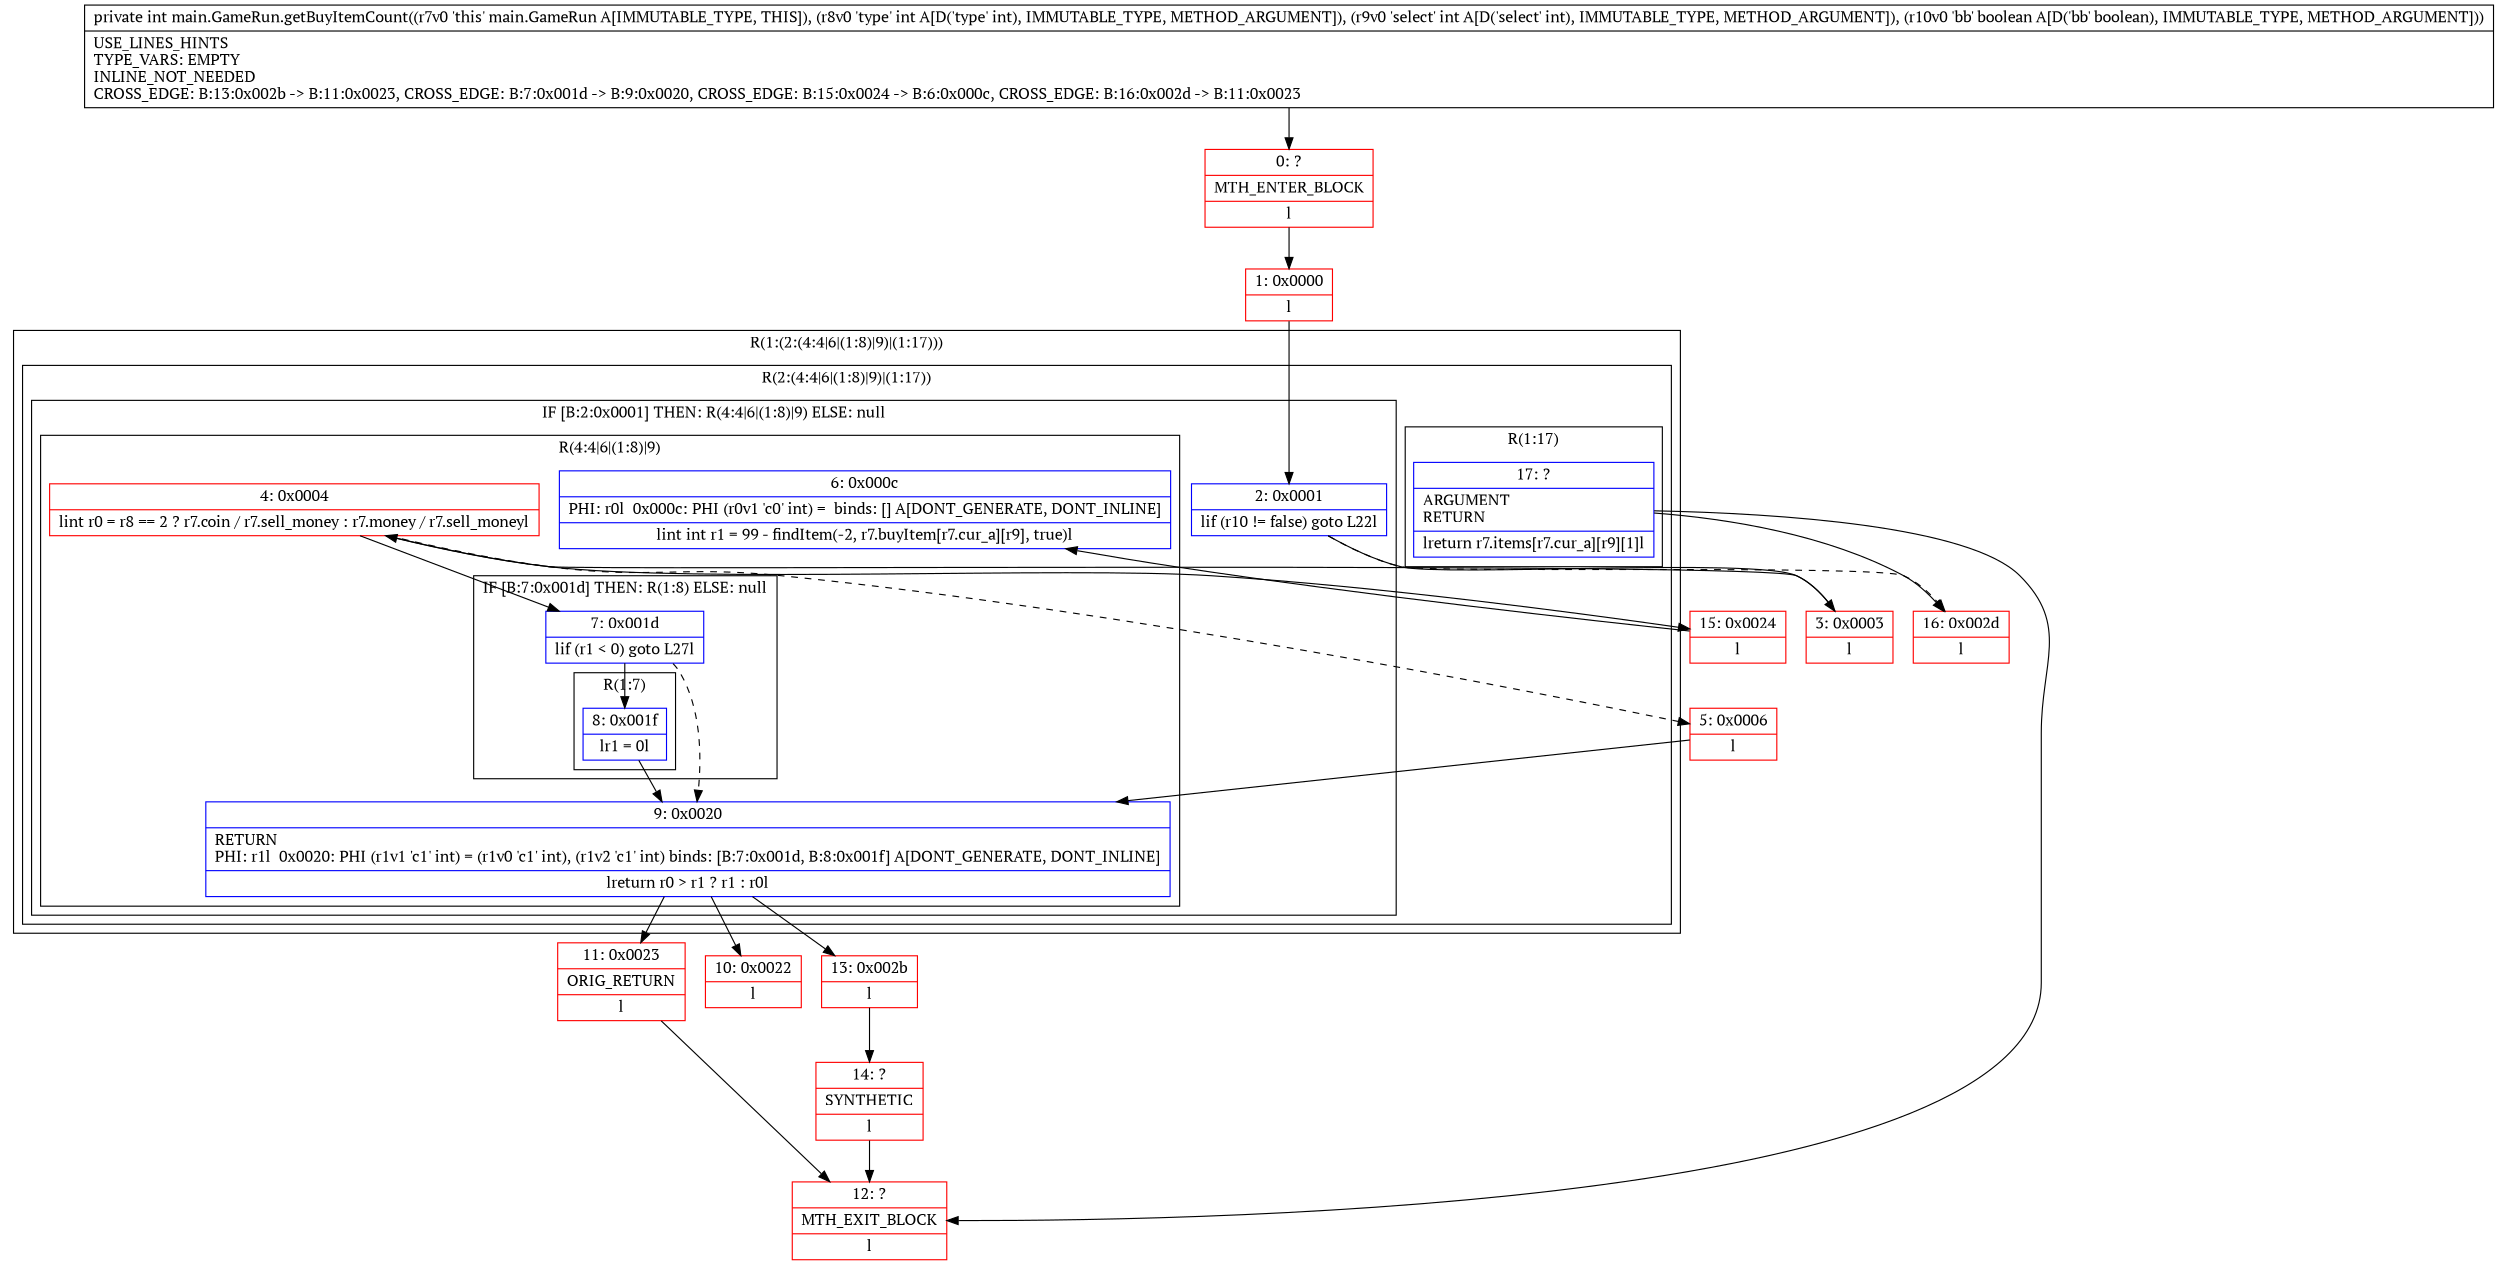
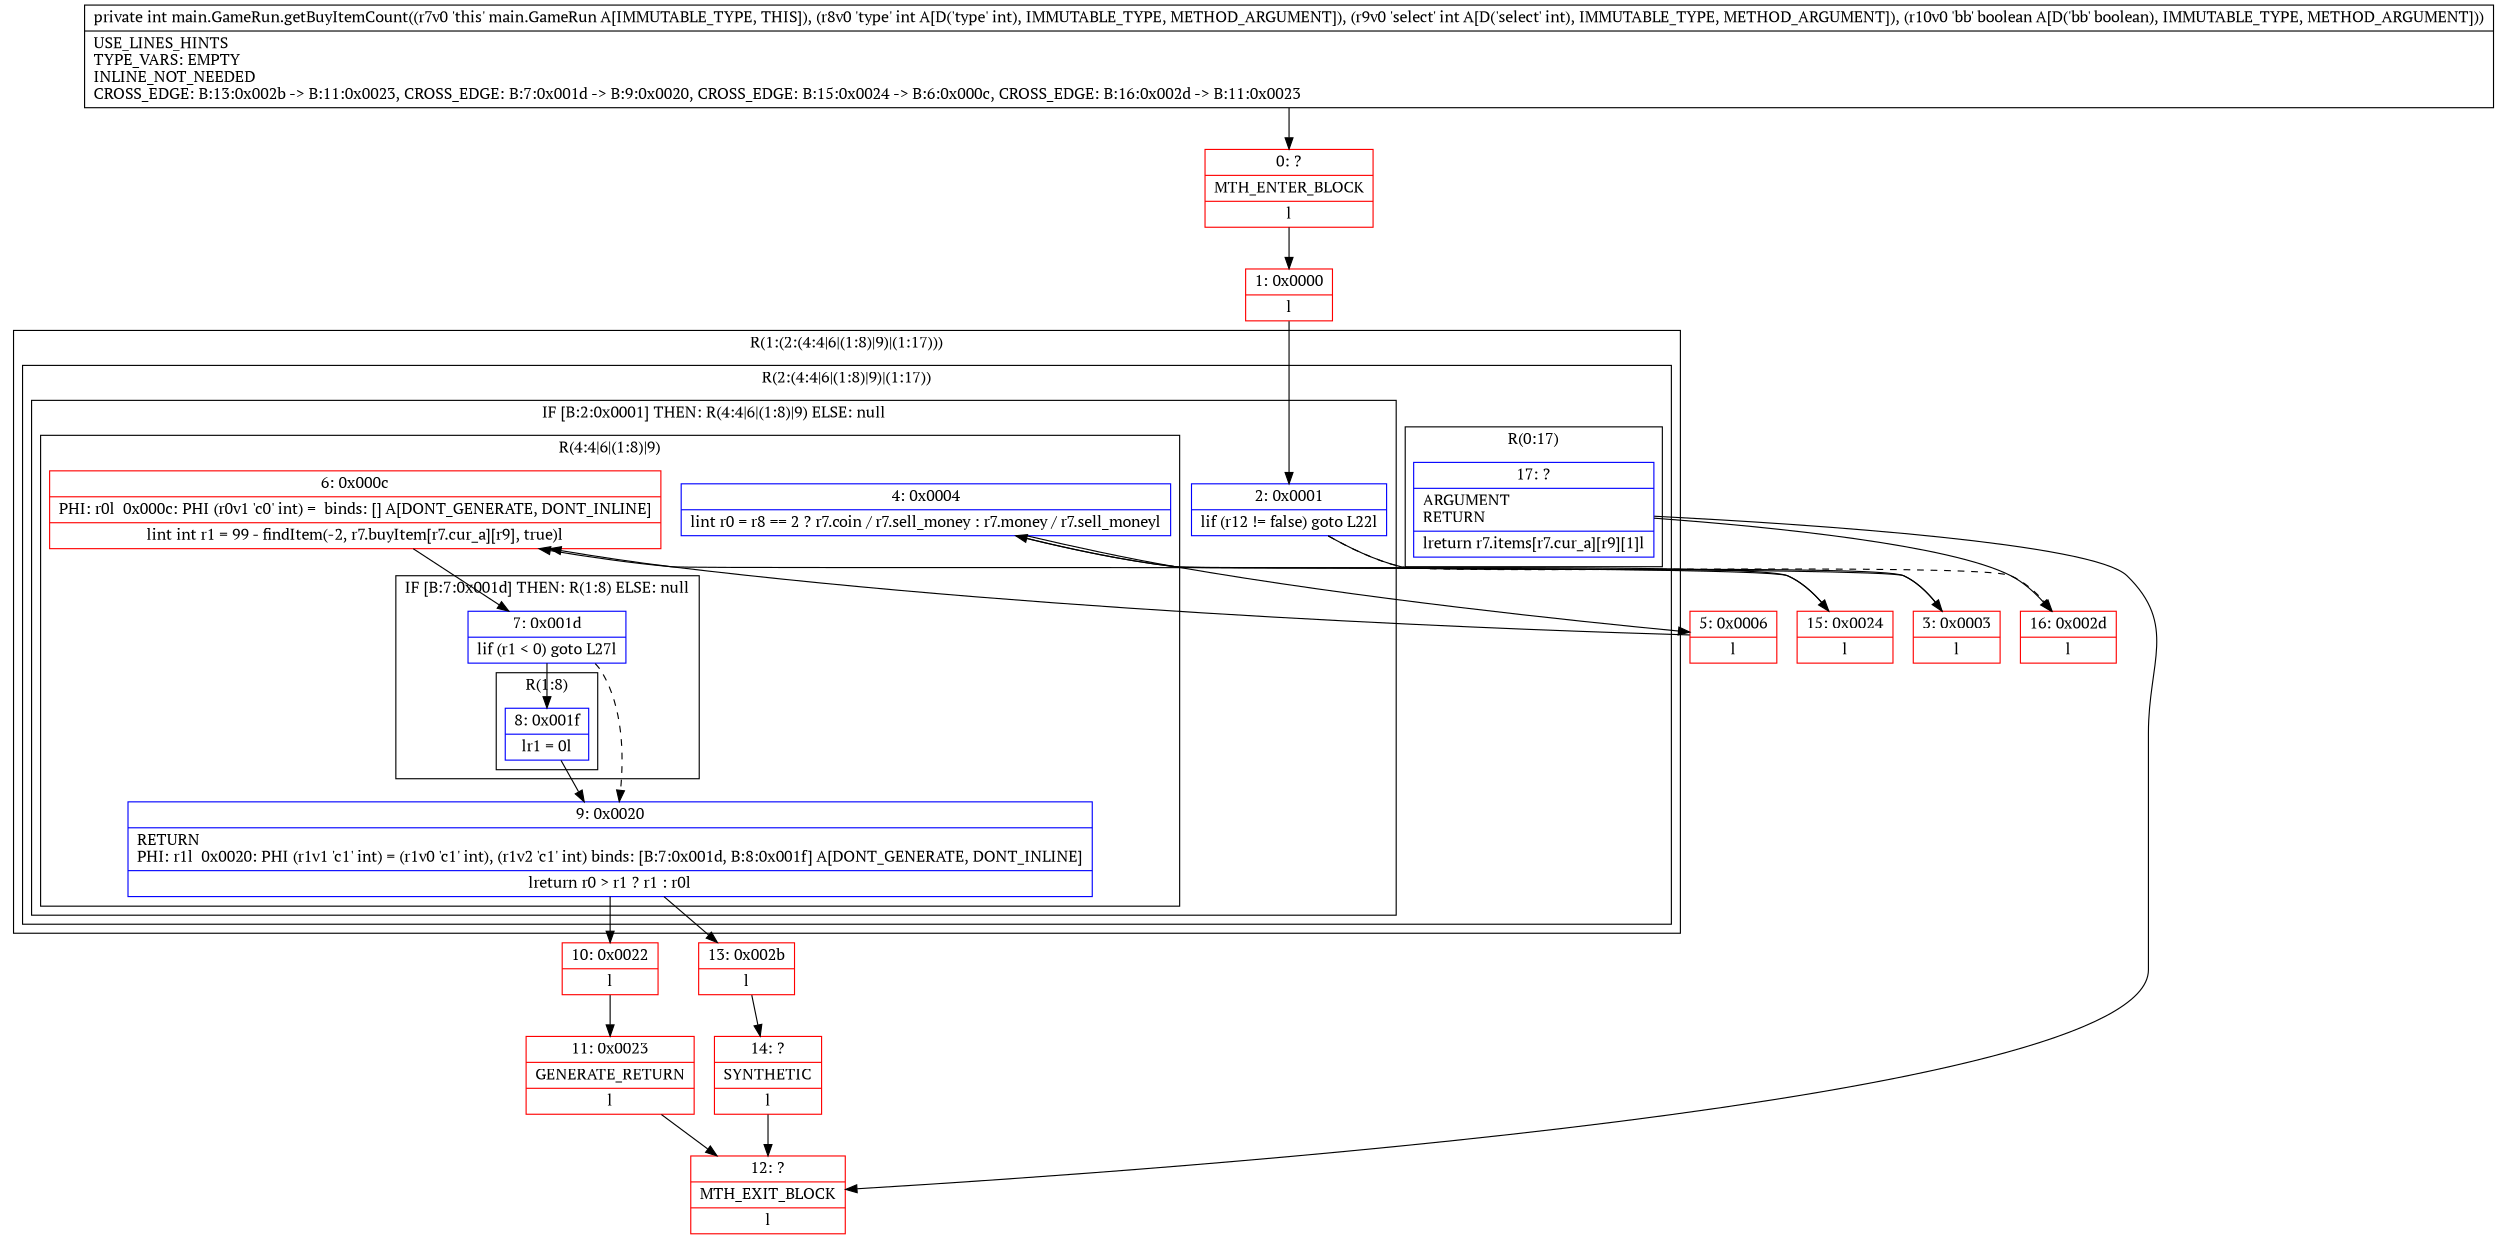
  digraph {
    fontname="PT Serif"
    node [color=red fontname="PT Serif" shape=record]
    edge [fontname="PT Serif"]
    n1 [color=blue label="{8\:\ 0x001f|lr1 = 0l}"]
    n2 [color=blue label="{7\:\ 0x001d|lif (r1 \< 0) goto L27l}"]
-   n3 [label="{4\:\ 0x0004|lint r0 = r8 == 2 ? r7.coin \/ r7.sell_money : r7.money \/ r7.sell_moneyl}"]
-   n4 [color=blue label="{6\:\ 0x000c|PHI: r0l  0x000c: PHI (r0v1 'c0' int) =  binds: [] A[DONT_GENERATE, DONT_INLINE]\l|lint int r1 = 99 \- findItem(\-2, r7.buyItem[r7.cur_a][r9], true)l}"]
+   n3 [color=blue label="{4\:\ 0x0004|lint r0 = r8 == 2 ? r7.coin \/ r7.sell_money : r7.money \/ r7.sell_moneyl}"]
+   n4 [label="{6\:\ 0x000c|PHI: r0l  0x000c: PHI (r0v1 'c0' int) =  binds: [] A[DONT_GENERATE, DONT_INLINE]\l|lint int r1 = 99 \- findItem(\-2, r7.buyItem[r7.cur_a][r9], true)l}"]
    n5 [color=blue label="{9\:\ 0x0020|RETURN\lPHI: r1l  0x0020: PHI (r1v1 'c1' int) = (r1v0 'c1' int), (r1v2 'c1' int) binds: [B:7:0x001d, B:8:0x001f] A[DONT_GENERATE, DONT_INLINE]\l|lreturn r0 \> r1 ? r1 : r0l}"]
-   n6 [color=blue label="{2\:\ 0x0001|lif (r10 != false) goto L22l}"]
+   n6 [color=blue label="{2\:\ 0x0001|lif (r12 != false) goto L22l}"]
    n7 [color=blue label="{17\:\ ?|ARGUMENT\lRETURN\l|lreturn r7.items[r7.cur_a][r9][1]l}"]
    n8 [label="{5\:\ 0x0006|l}"]
    n9 [label="{15\:\ 0x0024|l}"]
    n10 [label="{10\:\ 0x0022|l}"]
    n11 [label="{13\:\ 0x002b|l}"]
    n12 [label="{3\:\ 0x0003|l}"]
    n13 [label="{16\:\ 0x002d|l}"]
    n14 [label="{12\:\ ?|MTH_EXIT_BLOCK\l|l}"]
-   n15 [label="{11\:\ 0x0023|ORIG_RETURN\l|l}"]
+   n15 [label="{11\:\ 0x0023|GENERATE_RETURN\l|l}"]
    n16 [label="{14\:\ ?|SYNTHETIC\l|l}"]
    n17 [label="{0\:\ ?|MTH_ENTER_BLOCK\l|l}"]
    n18 [label="{1\:\ 0x0000|l}"]
    n19 [label="{private int main.GameRun.getBuyItemCount((r7v0 'this' main.GameRun A[IMMUTABLE_TYPE, THIS]), (r8v0 'type' int A[D('type' int), IMMUTABLE_TYPE, METHOD_ARGUMENT]), (r9v0 'select' int A[D('select' int), IMMUTABLE_TYPE, METHOD_ARGUMENT]), (r10v0 'bb' boolean A[D('bb' boolean), IMMUTABLE_TYPE, METHOD_ARGUMENT]))  | USE_LINES_HINTS\lTYPE_VARS: EMPTY\lINLINE_NOT_NEEDED\lCROSS_EDGE: B:13:0x002b \-\> B:11:0x0023, CROSS_EDGE: B:7:0x001d \-\> B:9:0x0020, CROSS_EDGE: B:15:0x0024 \-\> B:6:0x000c, CROSS_EDGE: B:16:0x002d \-\> B:11:0x0023\l}" color=""]
    subgraph cluster_1 {
      label="R(1:(2:(4:4|6|(1:8)|9)|(1:17)))"
      subgraph cluster_2 {
        label="R(2:(4:4|6|(1:8)|9)|(1:17))"
        subgraph cluster_3 {
          label="IF [B:2:0x0001] THEN: R(4:4|6|(1:8)|9) ELSE: null"
          n6
          subgraph cluster_4 {
            label="R(4:4|6|(1:8)|9)"
            n3
            n4
            n5
            subgraph cluster_5 {
              label="IF [B:7:0x001d] THEN: R(1:8) ELSE: null"
              n2
              subgraph cluster_6 {
-               label="R(1:7)"
+               label="R(1:8)"
                n1
              }
            }
          }
        }
        subgraph cluster_7 {
-         label="R(1:17)"
+         label="R(0:17)"
          n7
        }
      }
    }
    n1 -> n5
    n2 -> n1
    n2 -> n5 [style=dashed]
-   n3 -> n8 [style=dashed]
+   n3 -> n8
    n3 -> n9
-   n3 -> n2
+   n4 -> n2
    n5 -> n10
    n5 -> n11
    n6 -> n12
    n6 -> n13 [style=dashed]
    n7 -> n13
    n7 -> n14
-   n8 -> n5
+   n8 -> n4
    n9 -> n4
-   n5 -> n15
+   n10 -> n15
    n11 -> n16
    n12 -> n3
    n15 -> n14
    n16 -> n14
    n17 -> n18
    n18 -> n6
    n19 -> n17
  }
